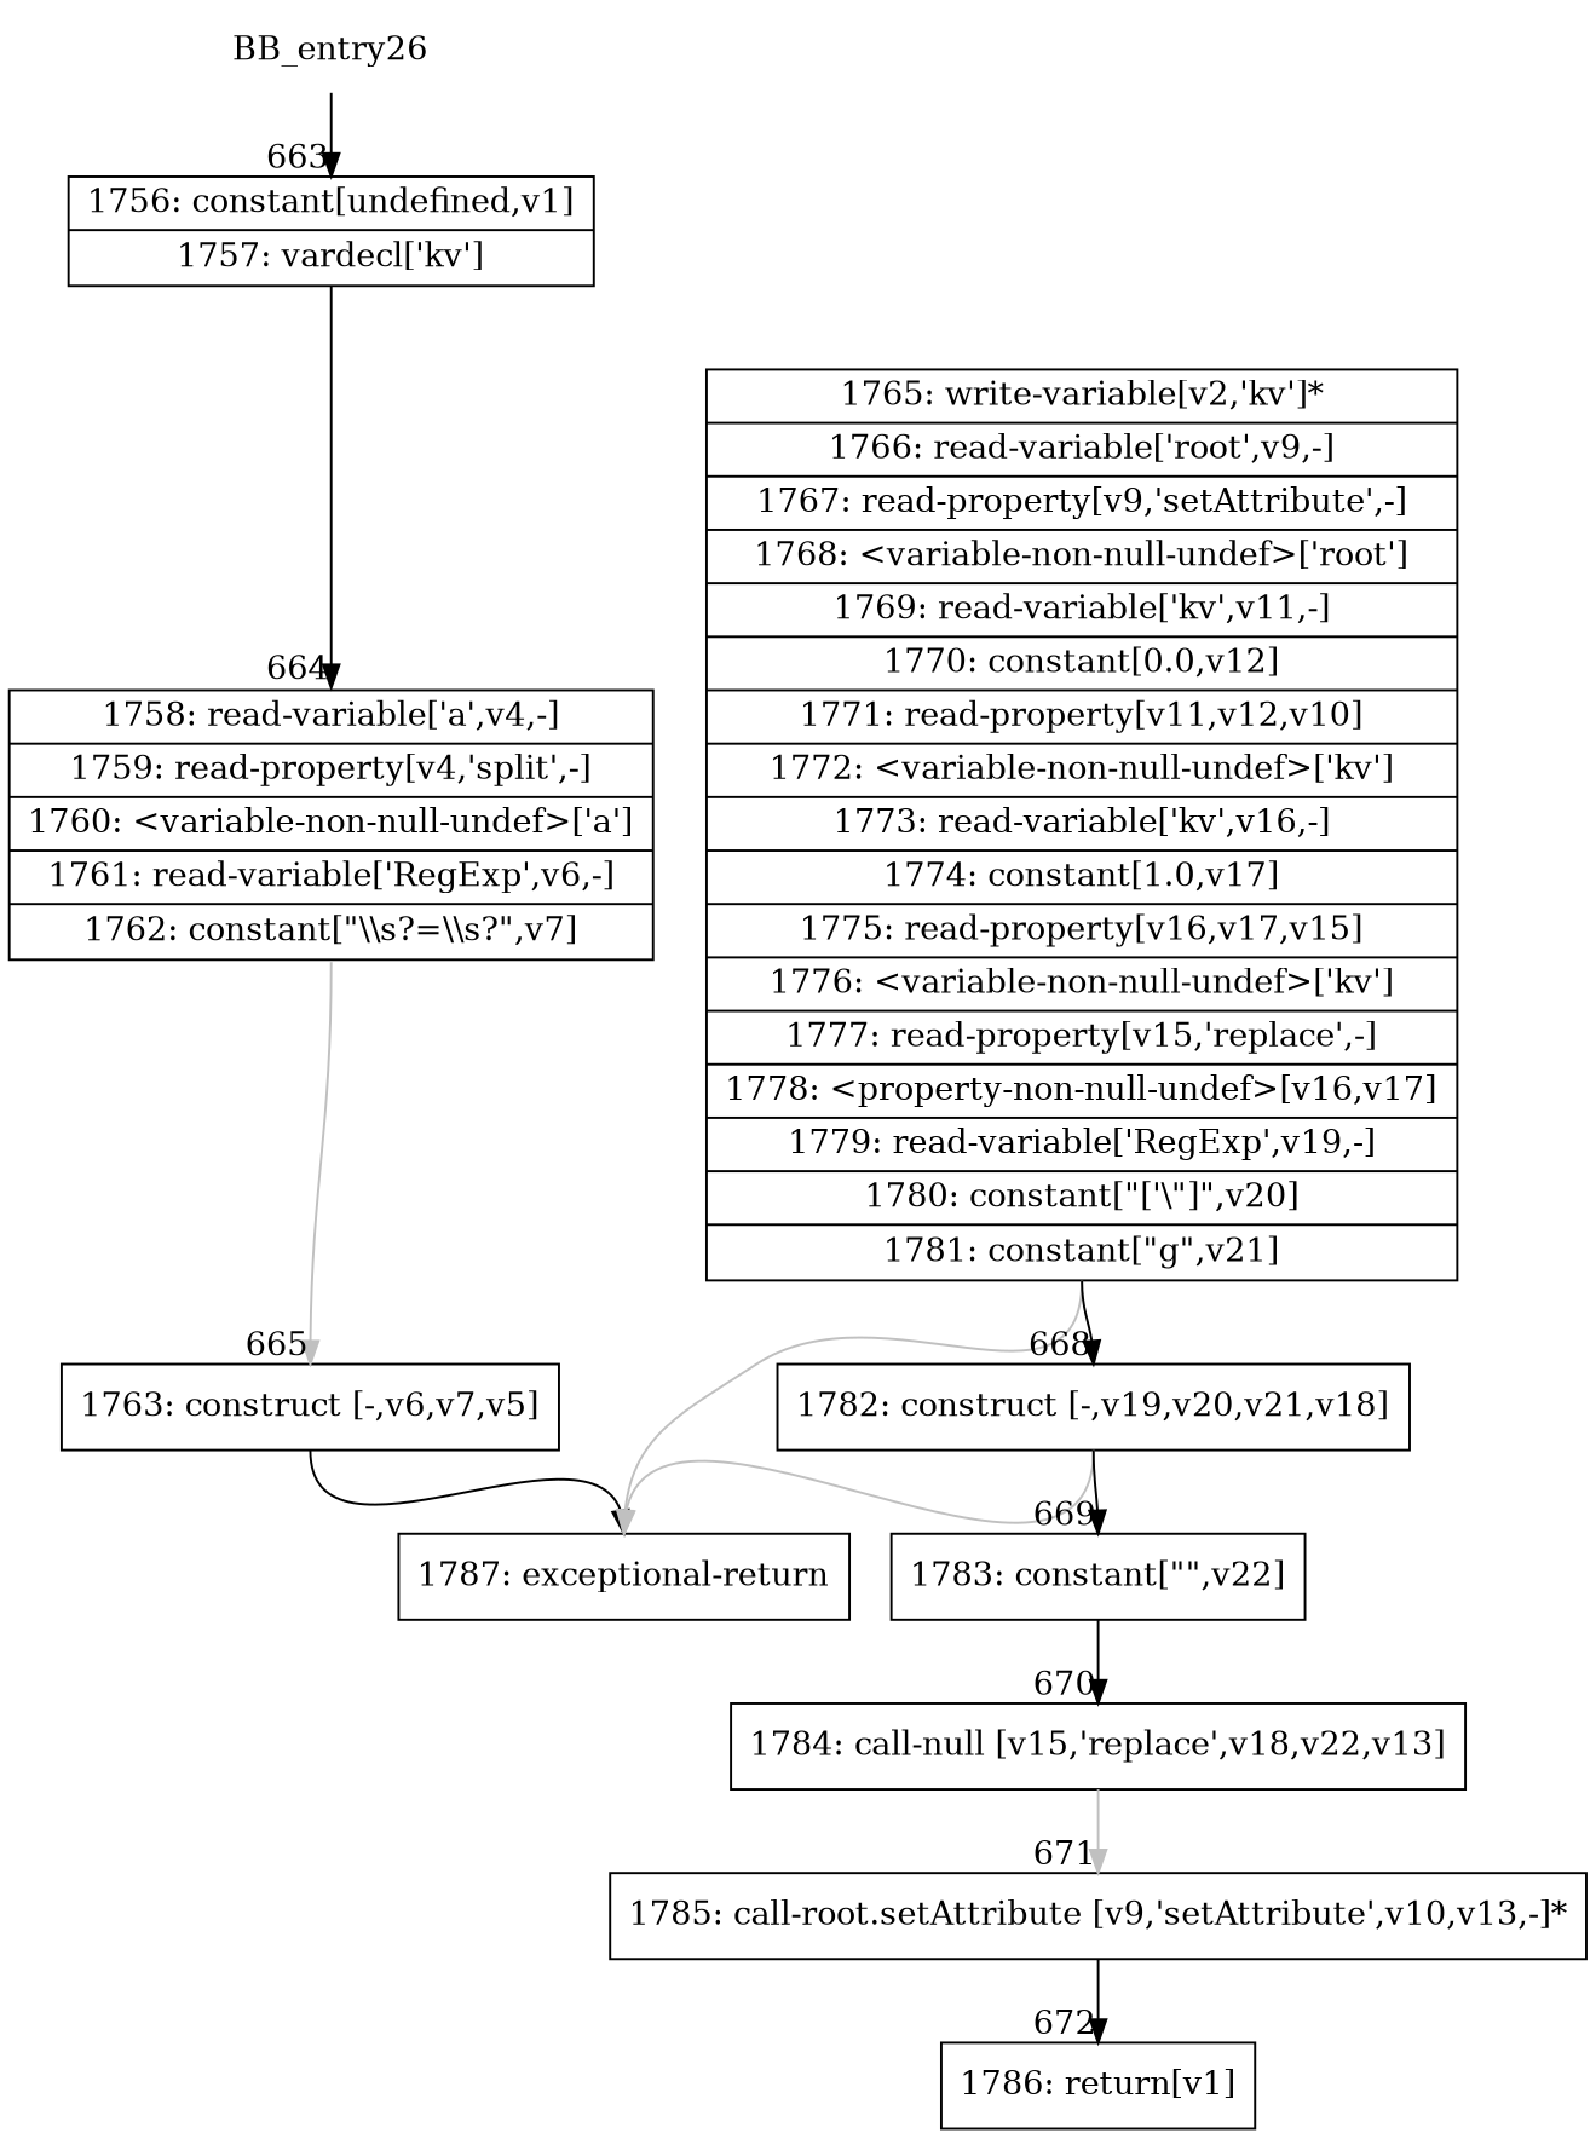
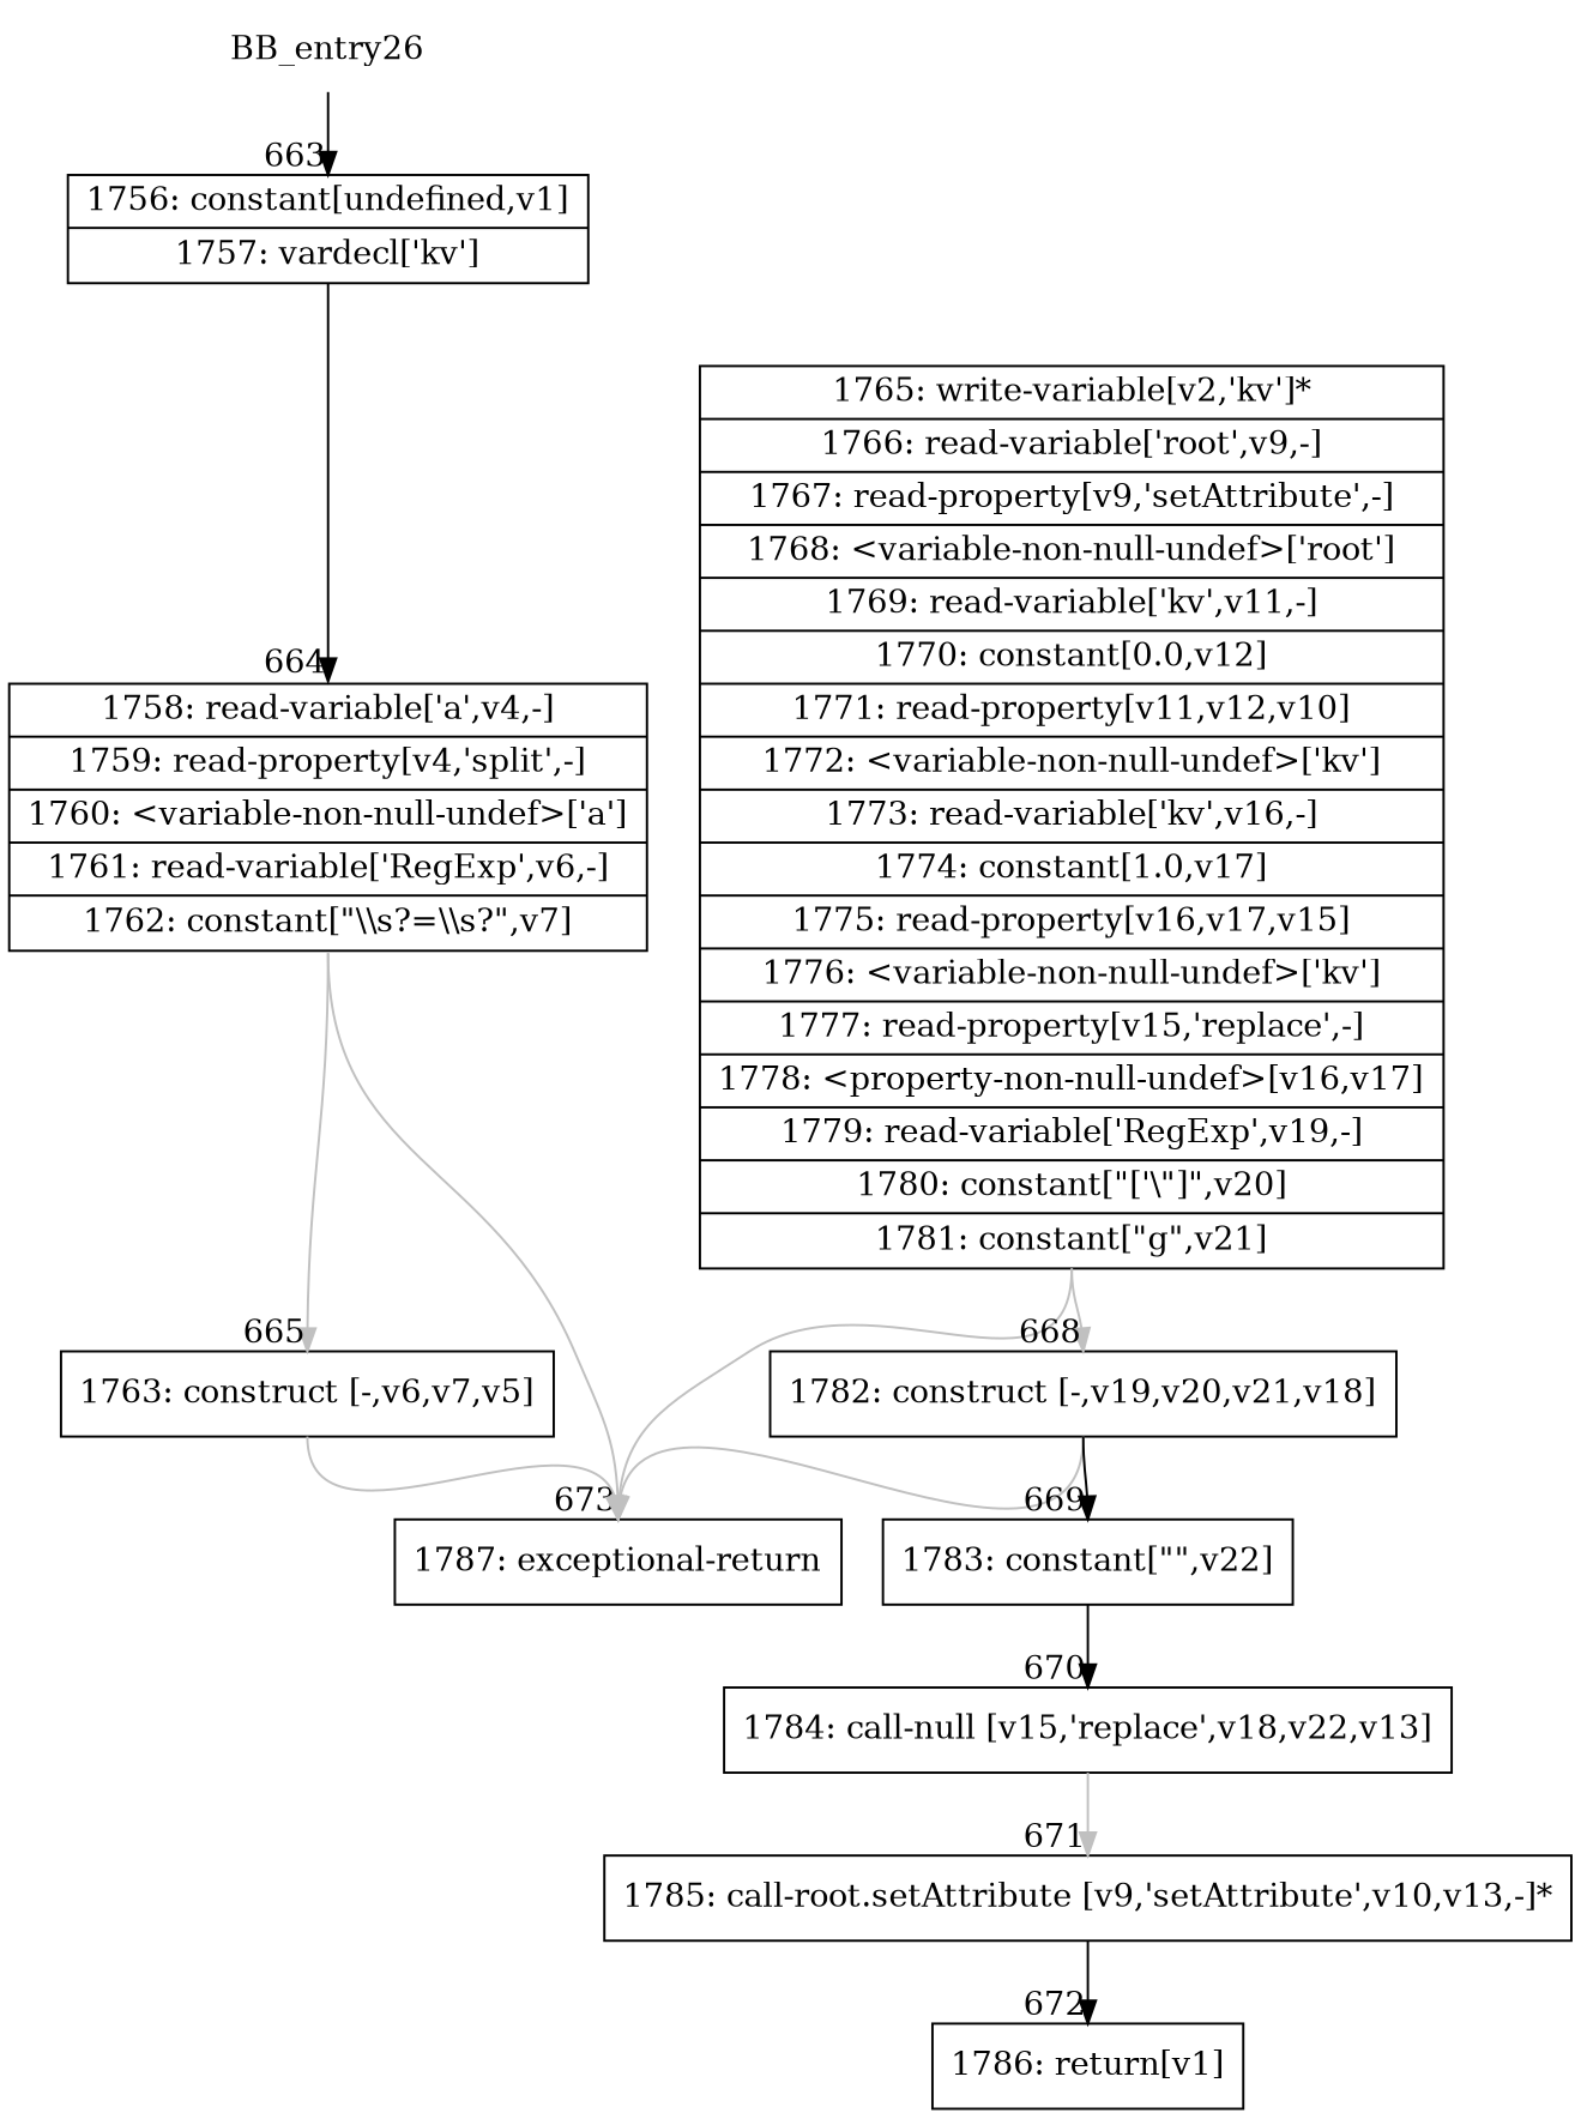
  digraph {
    fontname="DejaVu Serif"
    rankdir=TD
    node [fontname="DejaVu Serif" shape=record]
    edge [fontname="DejaVu Serif" headport=n tailport=s]
    n1 [label=BB_entry26 shape=none]
    n2 [label="{1756: constant[undefined,v1]|1757: vardecl['kv']}"]
    n3 [label="{1758: read-variable['a',v4,-]|1759: read-property[v4,'split',-]|1760: \<variable-non-null-undef\>['a']|1761: read-variable['RegExp',v6,-]|1762: constant[\"\\\\s?=\\\\s?\",v7]}"]
    n4 [label="{1763: construct [-,v6,v7,v5]}"]
    n5 [label="{1787: exceptional-return}"]
    n6 [label="{1765: write-variable[v2,'kv']*|1766: read-variable['root',v9,-]|1767: read-property[v9,'setAttribute',-]|1768: \<variable-non-null-undef\>['root']|1769: read-variable['kv',v11,-]|1770: constant[0.0,v12]|1771: read-property[v11,v12,v10]|1772: \<variable-non-null-undef\>['kv']|1773: read-variable['kv',v16,-]|1774: constant[1.0,v17]|1775: read-property[v16,v17,v15]|1776: \<variable-non-null-undef\>['kv']|1777: read-property[v15,'replace',-]|1778: \<property-non-null-undef\>[v16,v17]|1779: read-variable['RegExp',v19,-]|1780: constant[\"['\\\"]\",v20]|1781: constant[\"g\",v21]}"]
    n7 [label="{1782: construct [-,v19,v20,v21,v18]}"]
    n8 [label="{1783: constant[\"\",v22]}"]
    n9 [label="{1784: call-null [v15,'replace',v18,v22,v13]}"]
    n10 [label="{1785: call-root.setAttribute [v9,'setAttribute',v10,v13,-]*}"]
    n11 [label="{1786: return[v1]}"]
    n1 -> n2 [headlabel="    663"]
    n2 -> n3 [headlabel="      664"]
    n3 -> n4 [color=gray headlabel="      665"]
-   n4 -> n5 [color=black]
+   n3 -> n5 [color=gray headlabel="      673"]
+   n4 -> n5 [color=gray]
    n6 -> n5 [color=gray]
-   n6 -> n7 [headlabel="      668"]
+   n6 -> n7 [headlabel="      668" color=gray]
    n7 -> n5 [color=gray]
    n7 -> n8 [headlabel="      669"]
    n8 -> n9 [headlabel="      670"]
    n9 -> n10 [color=gray headlabel="      671"]
    n10 -> n11 [headlabel="      672"]
  }
